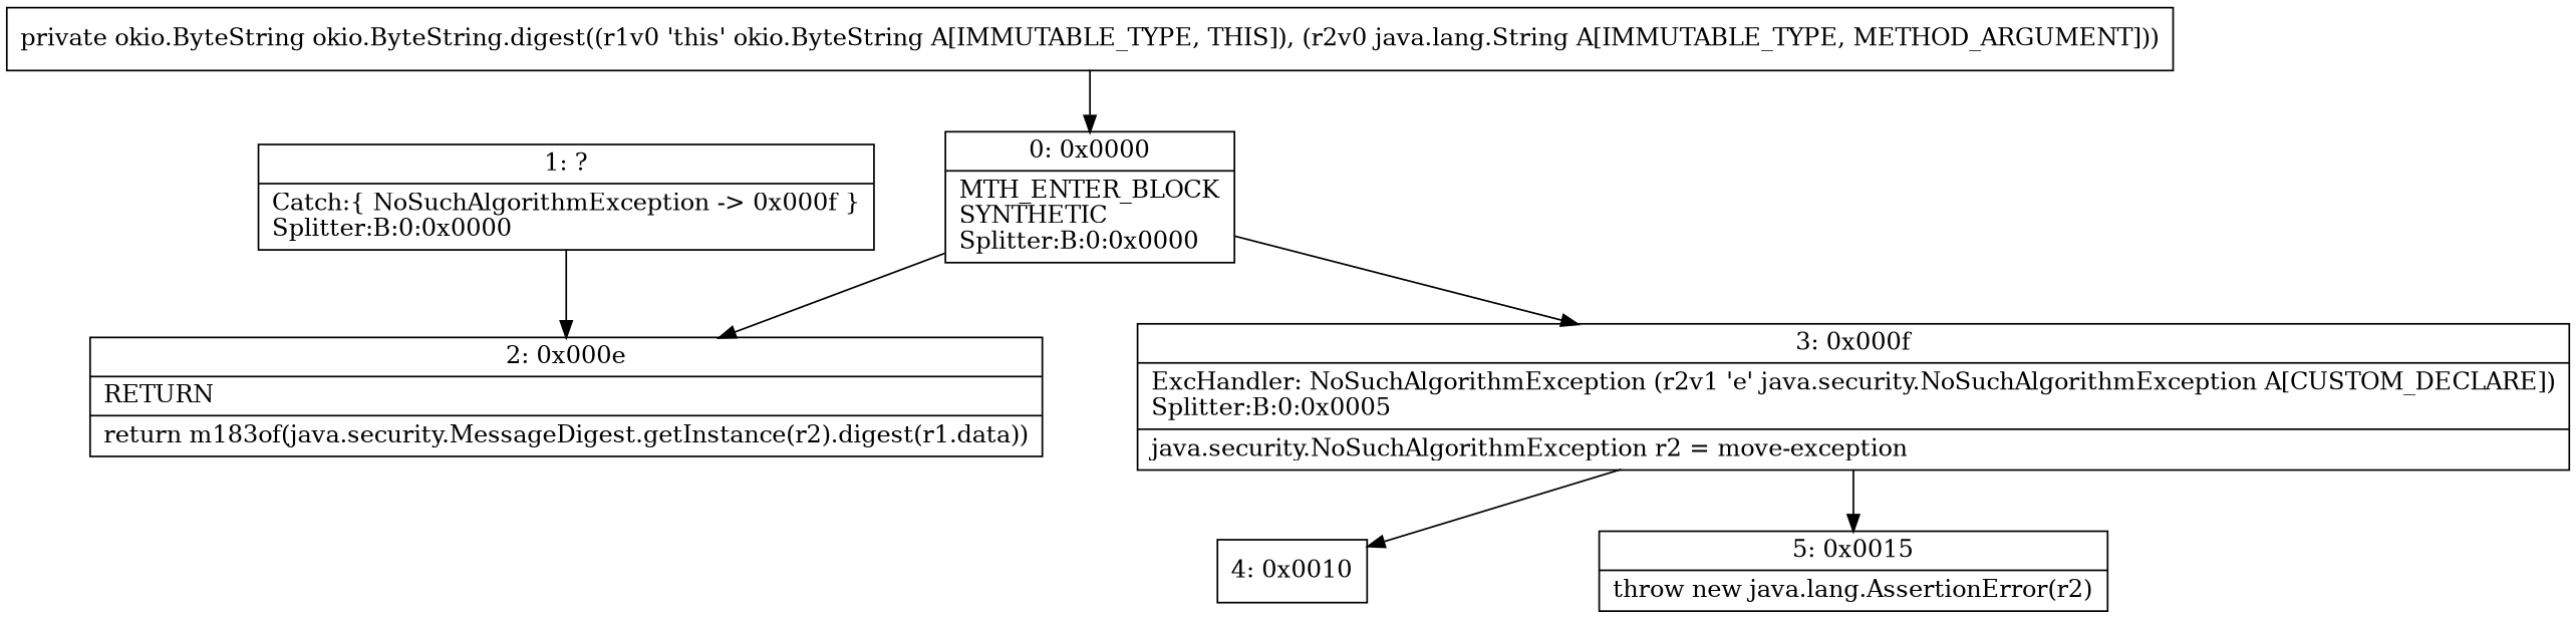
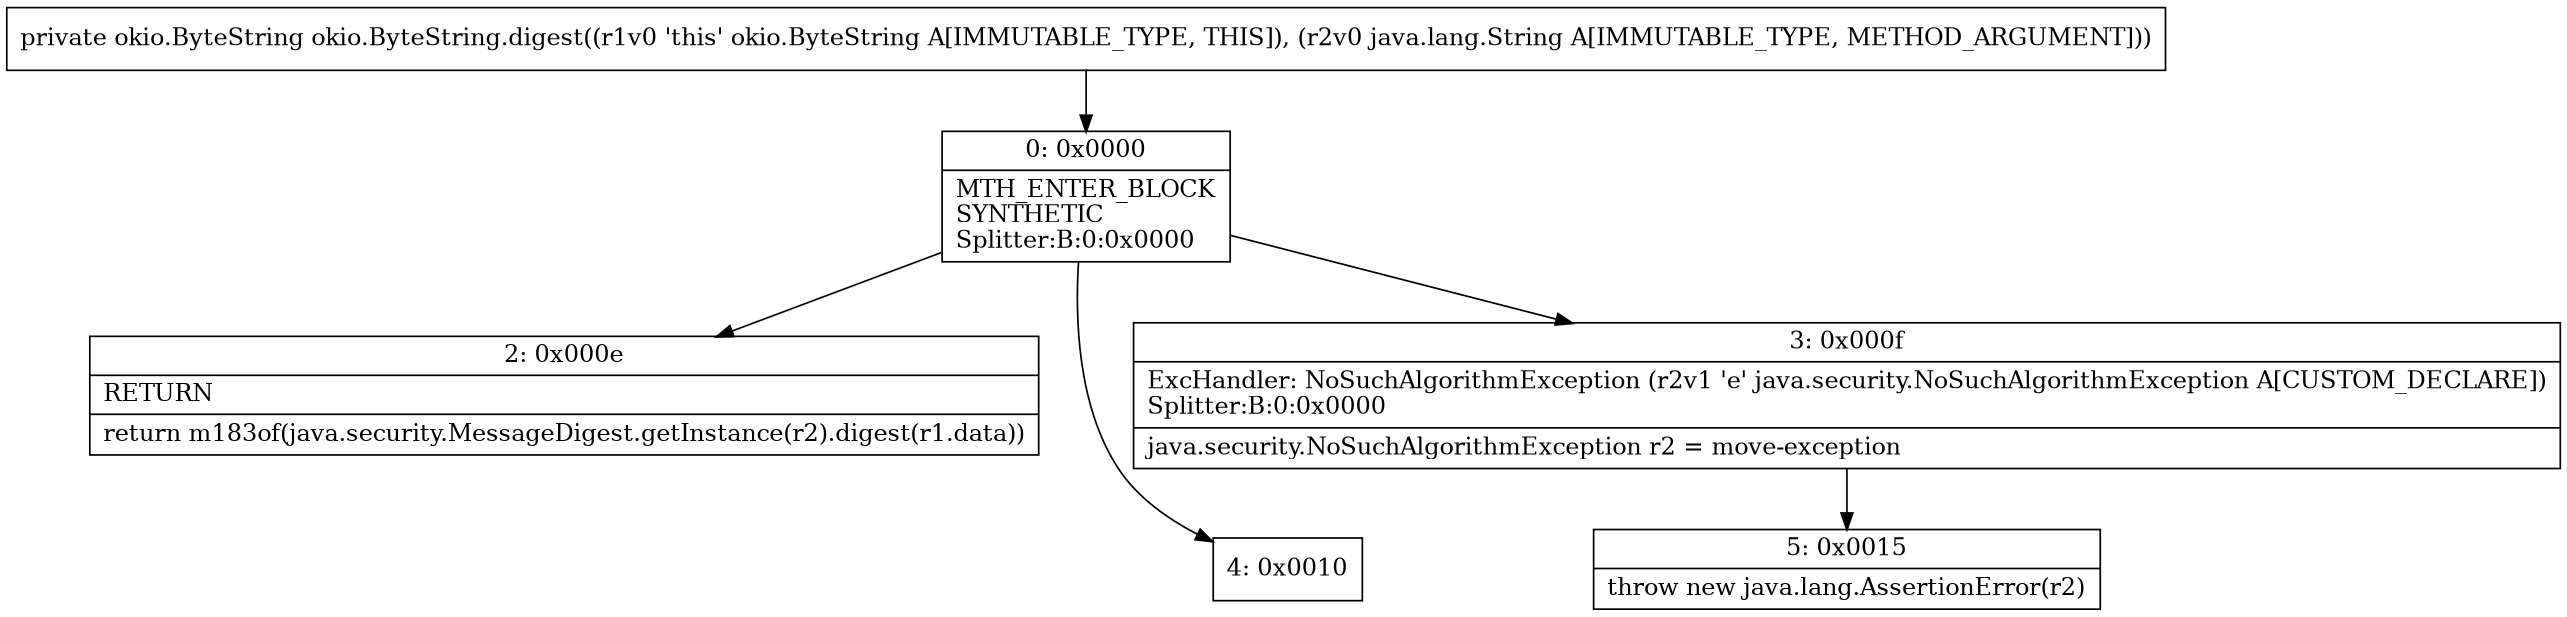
  digraph {
    node [shape=record]
    n1 [label="{0\:\ 0x0000|MTH_ENTER_BLOCK\lSYNTHETIC\lSplitter:B:0:0x0000\l}"]
-   n2 [label="{3\:\ 0x000f|ExcHandler: NoSuchAlgorithmException (r2v1 'e' java.security.NoSuchAlgorithmException A[CUSTOM_DECLARE])\lSplitter:B:0:0x0005\l|java.security.NoSuchAlgorithmException r2 = move\-exception\l}"]
+   n2 [label="{3\:\ 0x000f|ExcHandler: NoSuchAlgorithmException (r2v1 'e' java.security.NoSuchAlgorithmException A[CUSTOM_DECLARE])\lSplitter:B:0:0x0000\l|java.security.NoSuchAlgorithmException r2 = move\-exception\l}"]
    n3 [label="{2\:\ 0x000e|RETURN\l|return m183of(java.security.MessageDigest.getInstance(r2).digest(r1.data))\l}"]
-   n4 [label="{1\:\ ?|Catch:\{ NoSuchAlgorithmException \-\> 0x000f \}\lSplitter:B:0:0x0000\l}"]
    n5 [label="{4\:\ 0x0010}"]
    n6 [label="{5\:\ 0x0015|throw new java.lang.AssertionError(r2)\l}"]
    n7 [label="{private okio.ByteString okio.ByteString.digest((r1v0 'this' okio.ByteString A[IMMUTABLE_TYPE, THIS]), (r2v0 java.lang.String A[IMMUTABLE_TYPE, METHOD_ARGUMENT])) }"]
    n1 -> n2
    n1 -> n3
-   n2 -> n5
+   n1 -> n5
    n2 -> n6
-   n4 -> n3
    n7 -> n1
  }
